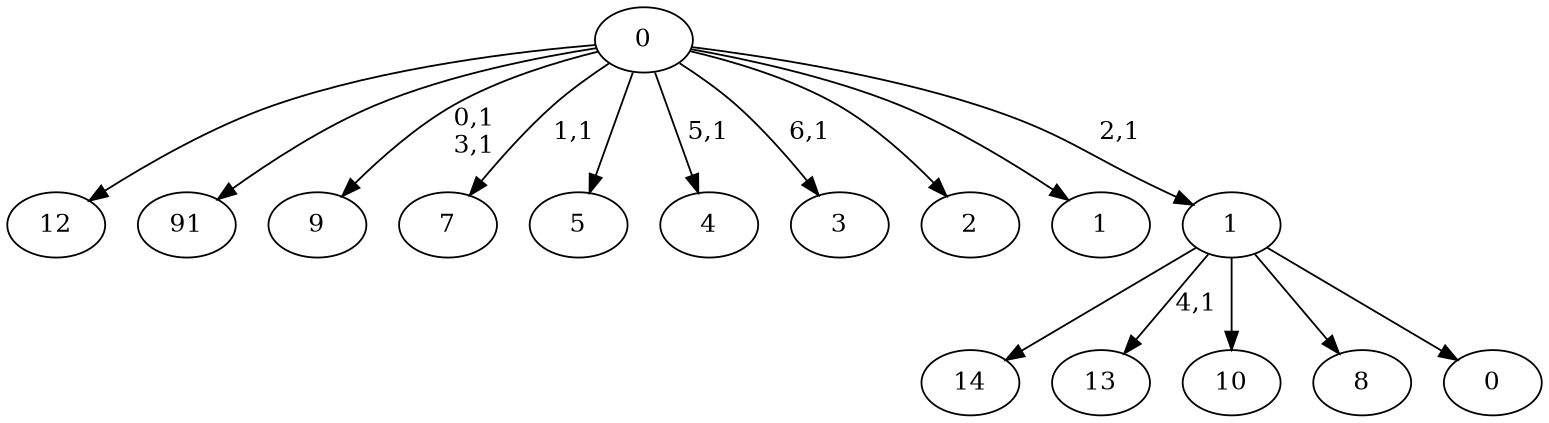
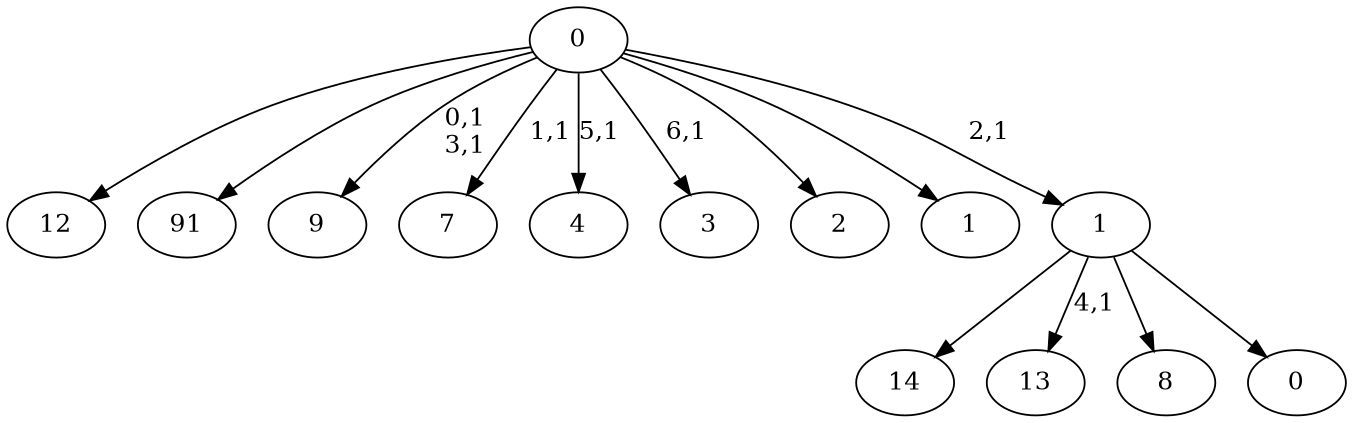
  digraph {
    n1 [label=14]
    n2 [label=13]
    n3 [label=12]
    n4 [label=91]
-   n5 [label=10]
    n6 [label=9]
    n7 [label=8]
    n8 [label=7]
-   n9 [label=5]
    n10 [label=4]
    n11 [label=3]
    n12 [label=2]
    n13 [label=1]
    n14 [label=0]
    1
    0
    1 -> n1
    1 -> n2 [label="4,1"]
-   1 -> n5
    1 -> n7
    1 -> n14
    0 -> n3
    0 -> n4
    0 -> n6 [label="0,1\n3,1"]
    0 -> n8 [label="1,1"]
-   0 -> n9
    0 -> n10 [label="5,1"]
    0 -> n11 [label="6,1"]
    0 -> n12
    0 -> n13
    0 -> 1 [label="2,1"]
  }
